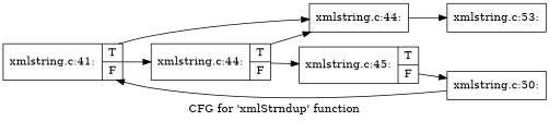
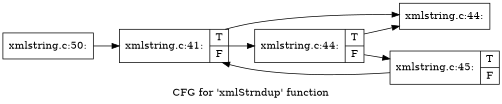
  digraph {
    label="CFG for 'xmlStrndup' function"
    rankdir=LR
    node [shape=record]
    n1 [label="{xmlstring.c:41:|{<s0>T|<s1>F}}"]
    n2 [label="{xmlstring.c:44:}"]
    n3 [label="{xmlstring.c:44:|{<s0>T|<s1>F}}"]
-   n4 [label="{xmlstring.c:53:}"]
    n5 [label="{xmlstring.c:45:|{<s0>T|<s1>F}}"]
    n6 [label="{xmlstring.c:50:}"]
    n1 -> n2
    n1 -> n3
-   n2 -> n4
    n3 -> n2
    n3 -> n5
-   n5 -> n6
+   n5 -> n1
    n6 -> n1
  }
